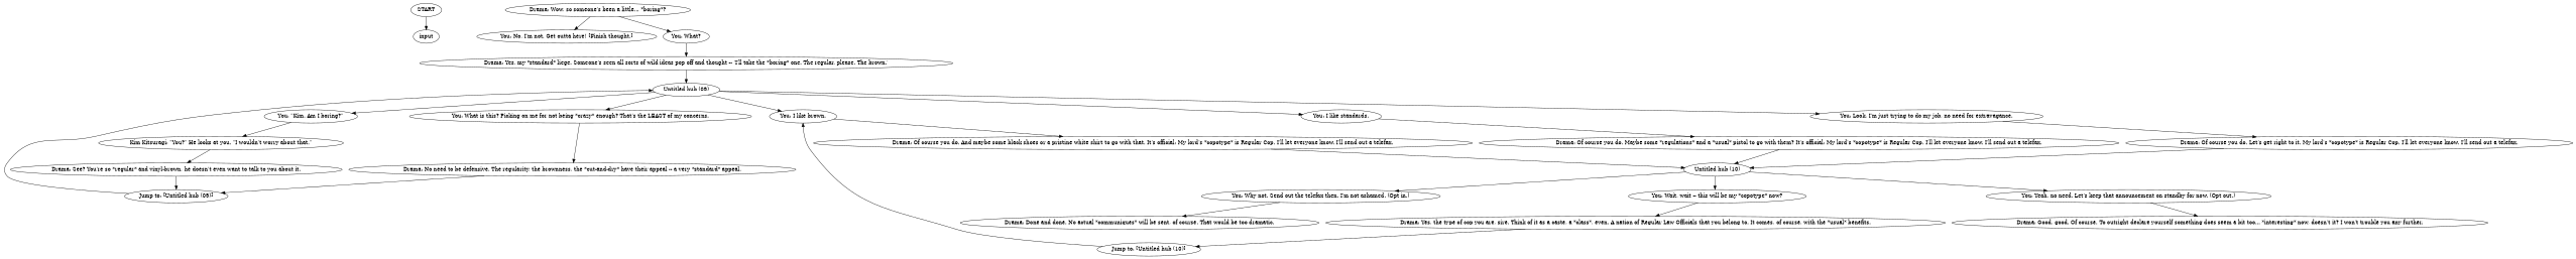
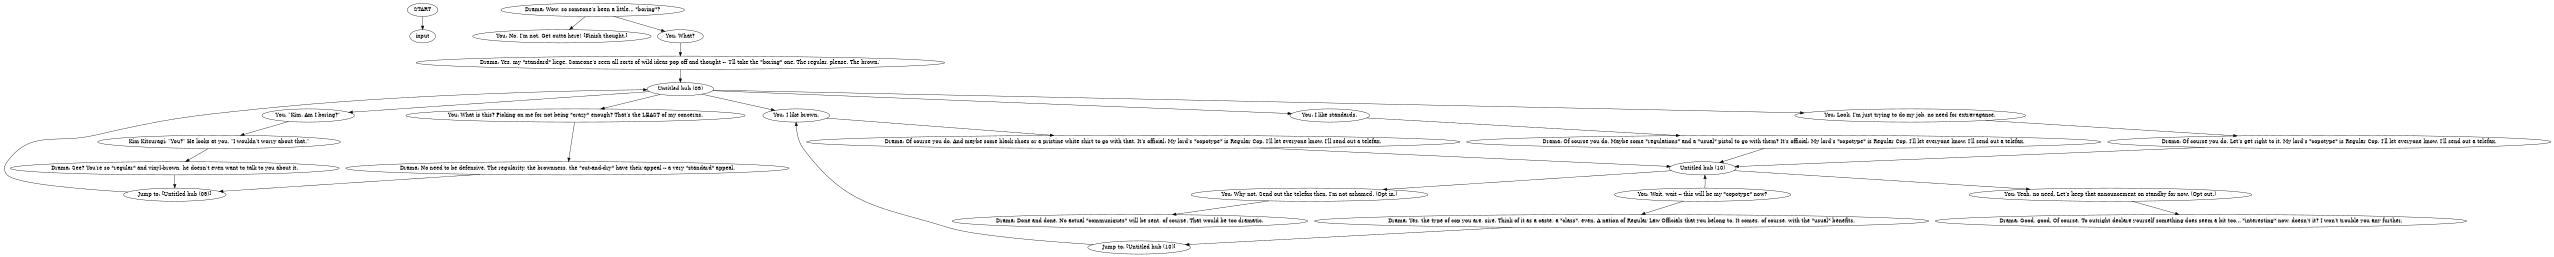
  digraph {
    n1 [label=START]
    n2 [label=input]
    n3 [label="Drama: Wow, so someone's been a little... *boring*?"]
    n4 [label="You: No, I'm not. Get outta here! [Finish thought.]"]
    n5 [label="You: What?"]
    n6 [label="You: What is this? Picking on me for not being *crazy* enough? That's the LEAST of my concerns."]
    n7 [label="Drama: No need to be defensive. The regularity, the brownness, the *cut-and-dry* have their appeal -- a very *standard* appeal."]
    n8 [label="Jump to: [Untitled hub (09)]"]
    n9 [label="Drama: Of course you do. Maybe some *regulations* and a *usual* pistol to go with them? It's official: My lord's *copotype* is Regular Cop. I'll let everyone know. I'll send out a telefax."]
    n10 [label="Untitled hub (10)"]
    n11 [label="You: Wait, wait -- this will be my *copotype* now?"]
    n12 [label="You: Yeah, no need. Let's keep that announcement on standby for now. (Opt out.)"]
    n13 [label="You: Why not. Send out the telefax then. I'm not ashamed. (Opt in.)"]
    n14 [label="Drama: Yes, my *standard* liege. Someone's seen all sorts of wild ideas pop off and thought -- 'I'll take the *boring* one. The regular, please. The brown.'"]
    n15 [label="Untitled hub (09)"]
    n16 [label="You: I like brown."]
    n17 [label="You: I like standards."]
    n18 [label="You: \"Kim. Am I boring?\""]
    n19 [label="You: Look, I'm just trying to do my job, no need for extravagance."]
    n20 [label="Kim Kitsuragi: \"You?\" He looks at you. \"I wouldn't worry about that.\""]
    n21 [label="Drama: See? You're so *regular* and vinyl-brown, he doesn't even want to talk to you about it."]
    n22 [label="Drama: Good, good. Of course. To outright declare yourself something does seem a bit too... *interesting* now, doesn't it? I won't trouble you any further."]
    n23 [label="Drama: Yes, the type of cop you are, sire. Think of it as a caste, a *class*, even. A nation of Regular Law Officials that you belong to. It comes, of course, with the *usual* benefits."]
    n24 [label="Drama: Done and done. No actual *communiques* will be sent, of course. That would be too dramatic."]
    n25 [label="Jump to: [Untitled hub (10)]"]
    n26 [label="Drama: Of course you do. And maybe some black shoes or a pristine white shirt to go with that. It's official: My lord's *copotype* is Regular Cop. I'll let everyone know. I'll send out a telefax."]
    n27 [label="Drama: Of course you do. Let's get right to it. My lord's *copotype* is Regular Cop. I'll let everyone know. I'll send out a telefax."]
    n1 -> n2
    n3 -> n4
    n3 -> n5
    n5 -> n14
    n6 -> n7
    n7 -> n8
    n8 -> n15
    n9 -> n10
-   n10 -> n11
+   n11 -> n10
    n10 -> n12
    n10 -> n13
    n11 -> n23
    n12 -> n22
    n13 -> n24
    n14 -> n15
    n15 -> n6
    n15 -> n16
    n15 -> n17
    n15 -> n18
    n15 -> n19
    n16 -> n26
    n17 -> n9
    n18 -> n20
    n19 -> n27
    n20 -> n21
    n21 -> n8
    n23 -> n25
    n25 -> n16
    n26 -> n10
    n27 -> n10
  }
